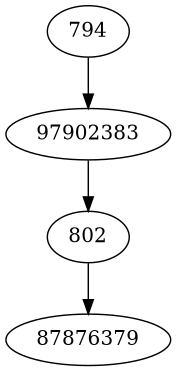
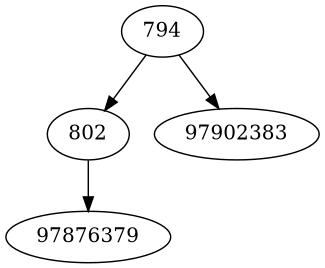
  strict digraph {
    802
-   97876379 [label=87876379]
+   97876379
    97902383
    794
    802 -> 97876379
-   97902383 -> 802
+   794 -> 802
    794 -> 97902383
  }
